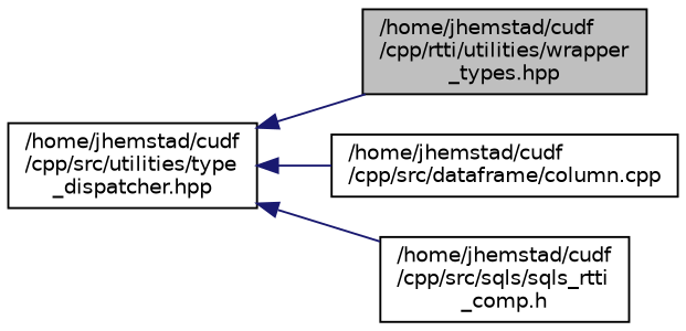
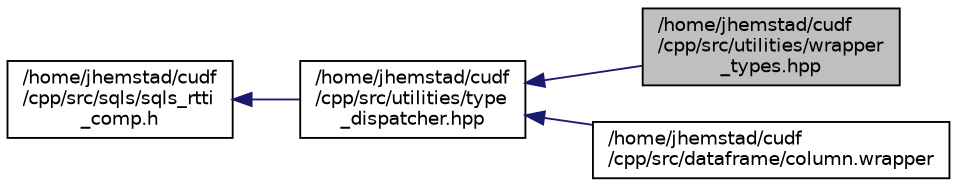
  digraph {
    rankdir=LR
    node [color=black fillcolor=white fontname=Helvetica fontsize=10 shape=record style=filled]
    edge [color=midnightblue dir=back fontname=Helvetica fontsize=10 labelfontname=Helvetica labelfontsize=10 style=solid]
-   n1 [fillcolor=grey75 fontcolor=black height=0.2 label="/home/jhemstad/cudf\l/cpp/rtti/utilities/wrapper\l_types.hpp" width=0.4]
+   n1 [fillcolor=grey75 fontcolor=black height=0.2 label="/home/jhemstad/cudf\l/cpp/src/utilities/wrapper\l_types.hpp" width=0.4]
    n2 [height=0.2 label="/home/jhemstad/cudf\l/cpp/src/utilities/type\l_dispatcher.hpp" width=0.4]
-   n3 [height=0.2 label="/home/jhemstad/cudf\l/cpp/src/dataframe/column.cpp" width=0.4]
+   n3 [height=0.2 label="/home/jhemstad/cudf\l/cpp/src/dataframe/column.wrapper" width=0.4]
    n4 [height=0.2 label="/home/jhemstad/cudf\l/cpp/src/sqls/sqls_rtti\l_comp.h" width=0.4]
    n2 -> n1
    n2 -> n3
-   n2 -> n4
+   n4 -> n2
  }
